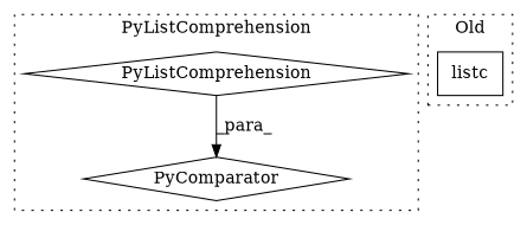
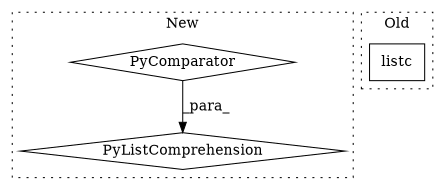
  digraph {
    node [shape=diamond]
    n1 [a=113 l=49 label=PyComparator s=3219]
    n2 [a=109 l=158 label=PyListComprehension s=3118]
    n3 [a=32 l="7,1" label=listc s="2809,2979" shape=box]
    subgraph cluster_1 {
-     label=PyListComprehension
+     label=New
      style=dotted
      n1
      n2
    }
    subgraph cluster_2 {
      label=Old
      style=dotted
      n3
    }
-   n2 -> n1 [label=_para_]
+   n1 -> n2 [label=_para_]
  }
